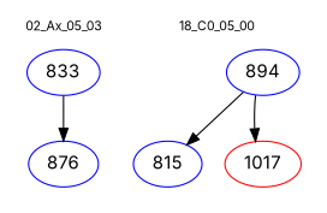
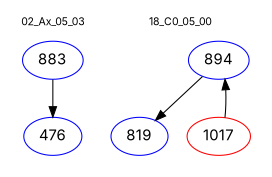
  digraph {
    fontname=Inter
    node [color=blue fontname=Inter]
    edge [color=black fontname=Inter]
-   n1 [label=833]
-   n2 [label=876]
+   n1 [label=883]
+   n2 [label=476]
    n3 [label=894]
-   n4 [label=815]
+   n4 [label=819]
    n5 [color=red label=1017]
    subgraph cluster_1 {
      color=white
      fontsize=10
      label="02_Ax_05_03"
      n1
      n2
    }
    subgraph cluster_2 {
      color=white
      fontsize=10
      label="18_C0_05_00"
      n3
      n4
      n5
    }
    n1 -> n2
    n3 -> n4
-   n3 -> n5
+   n5 -> n3
  }
